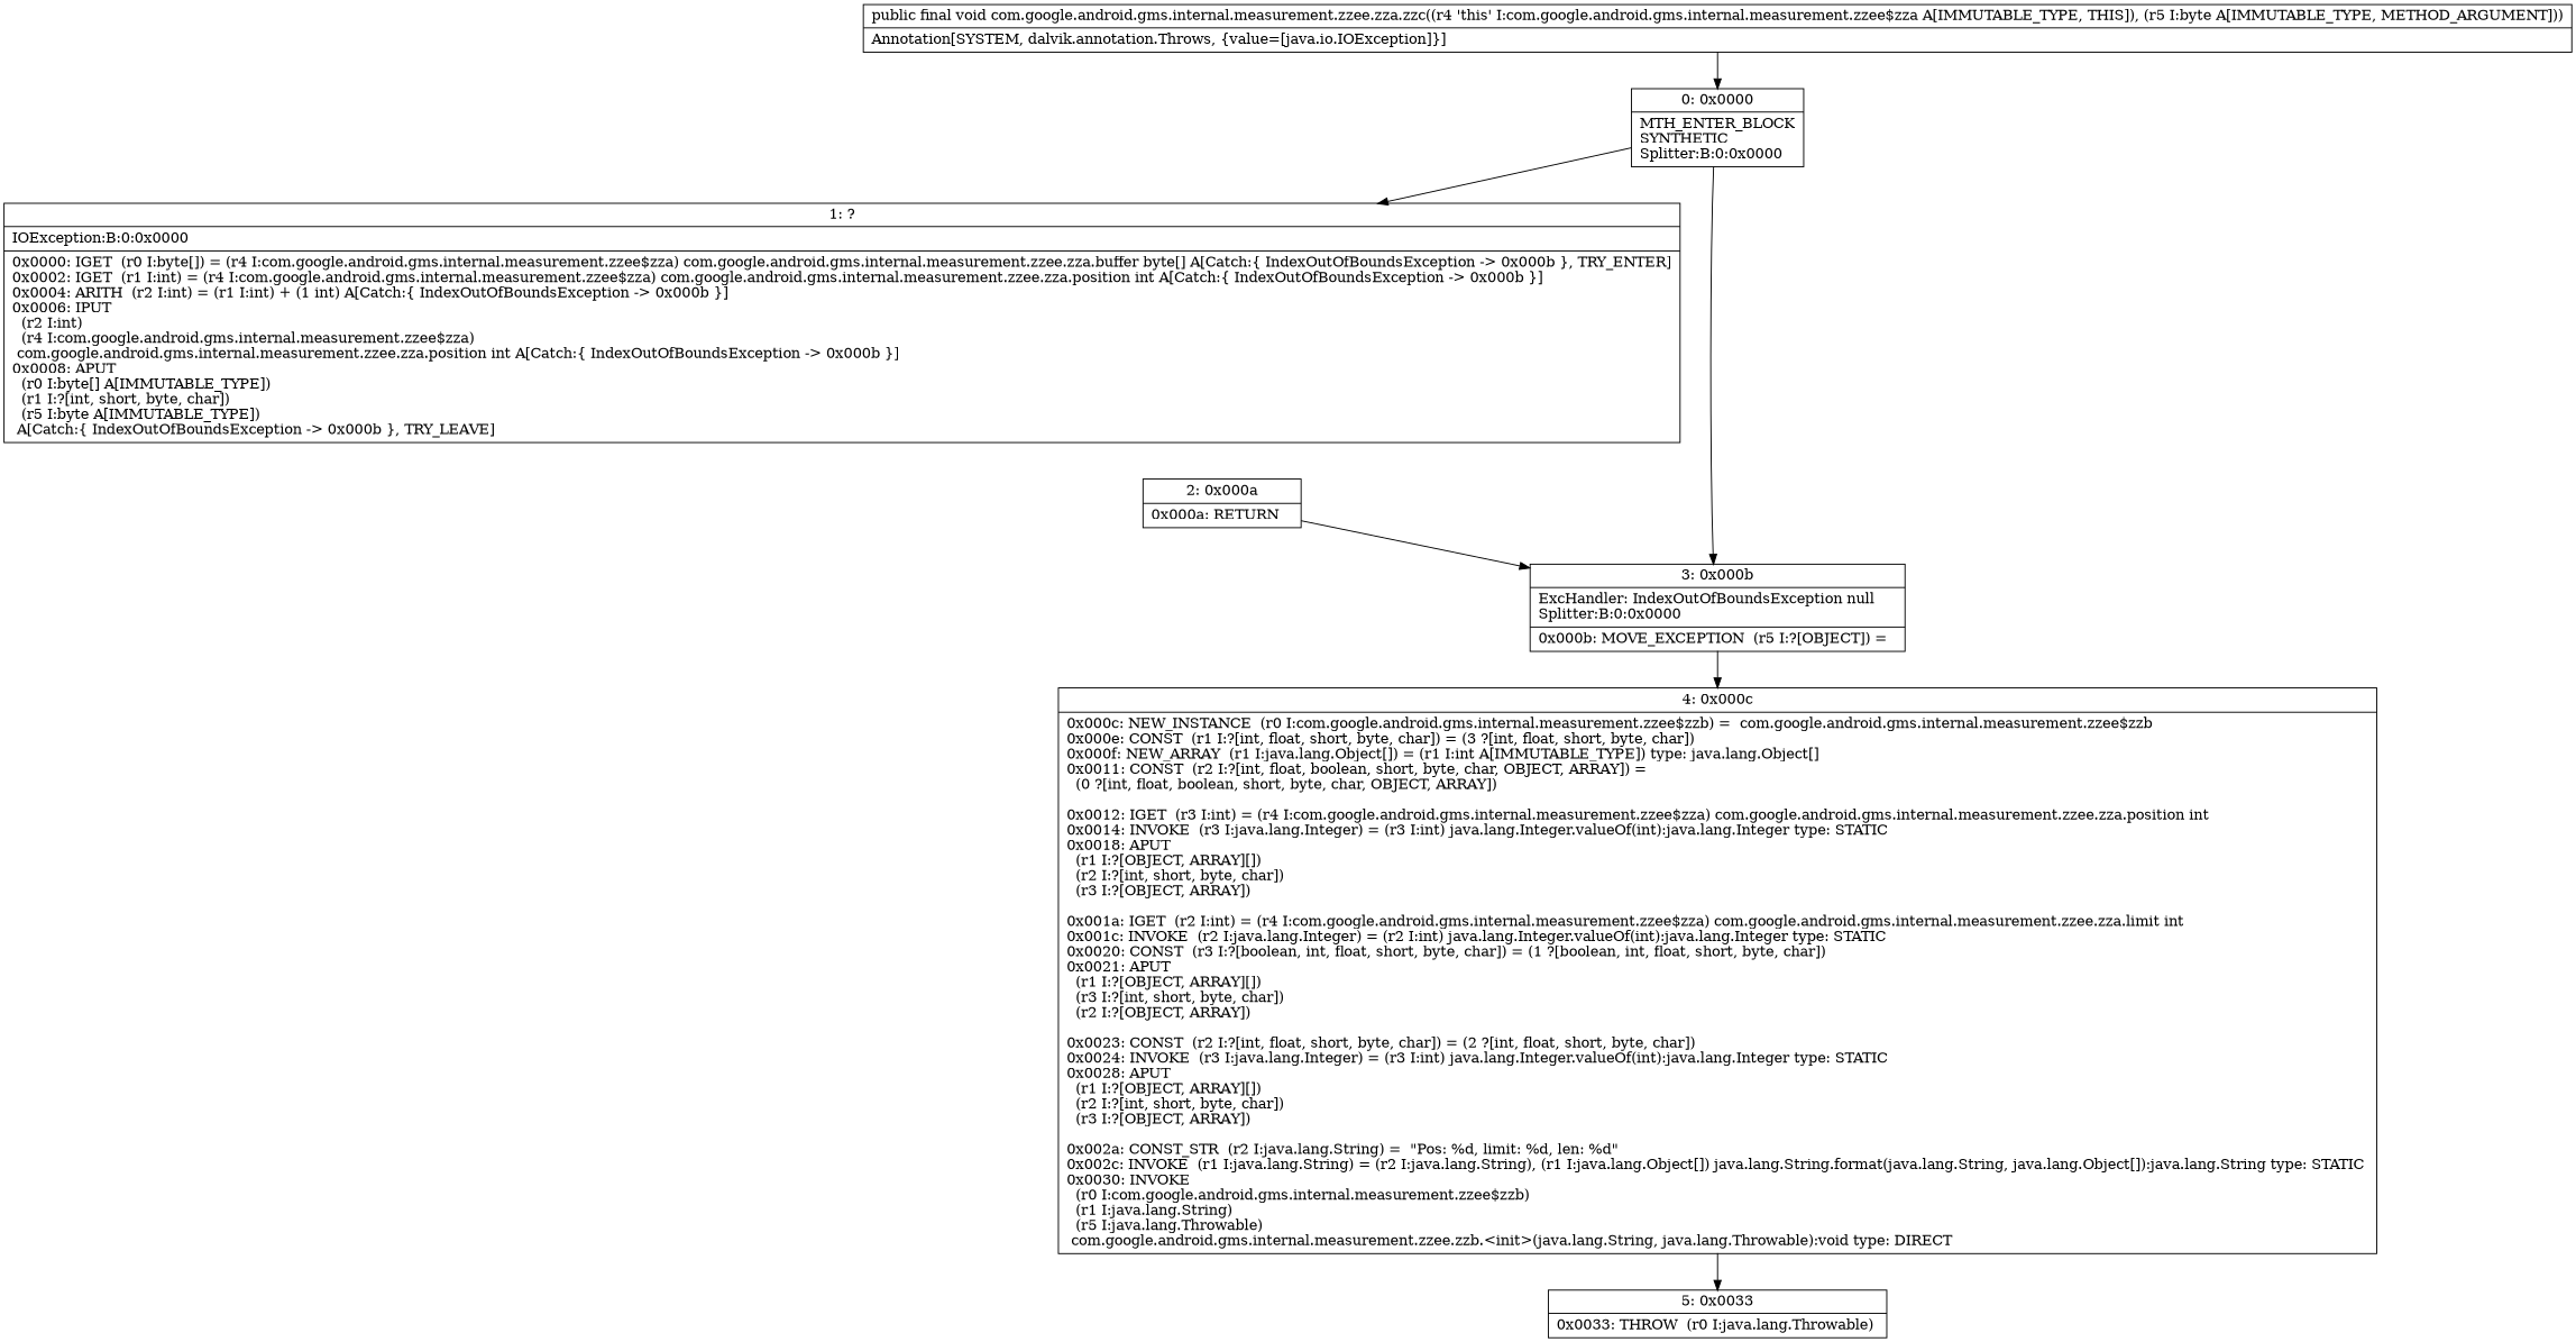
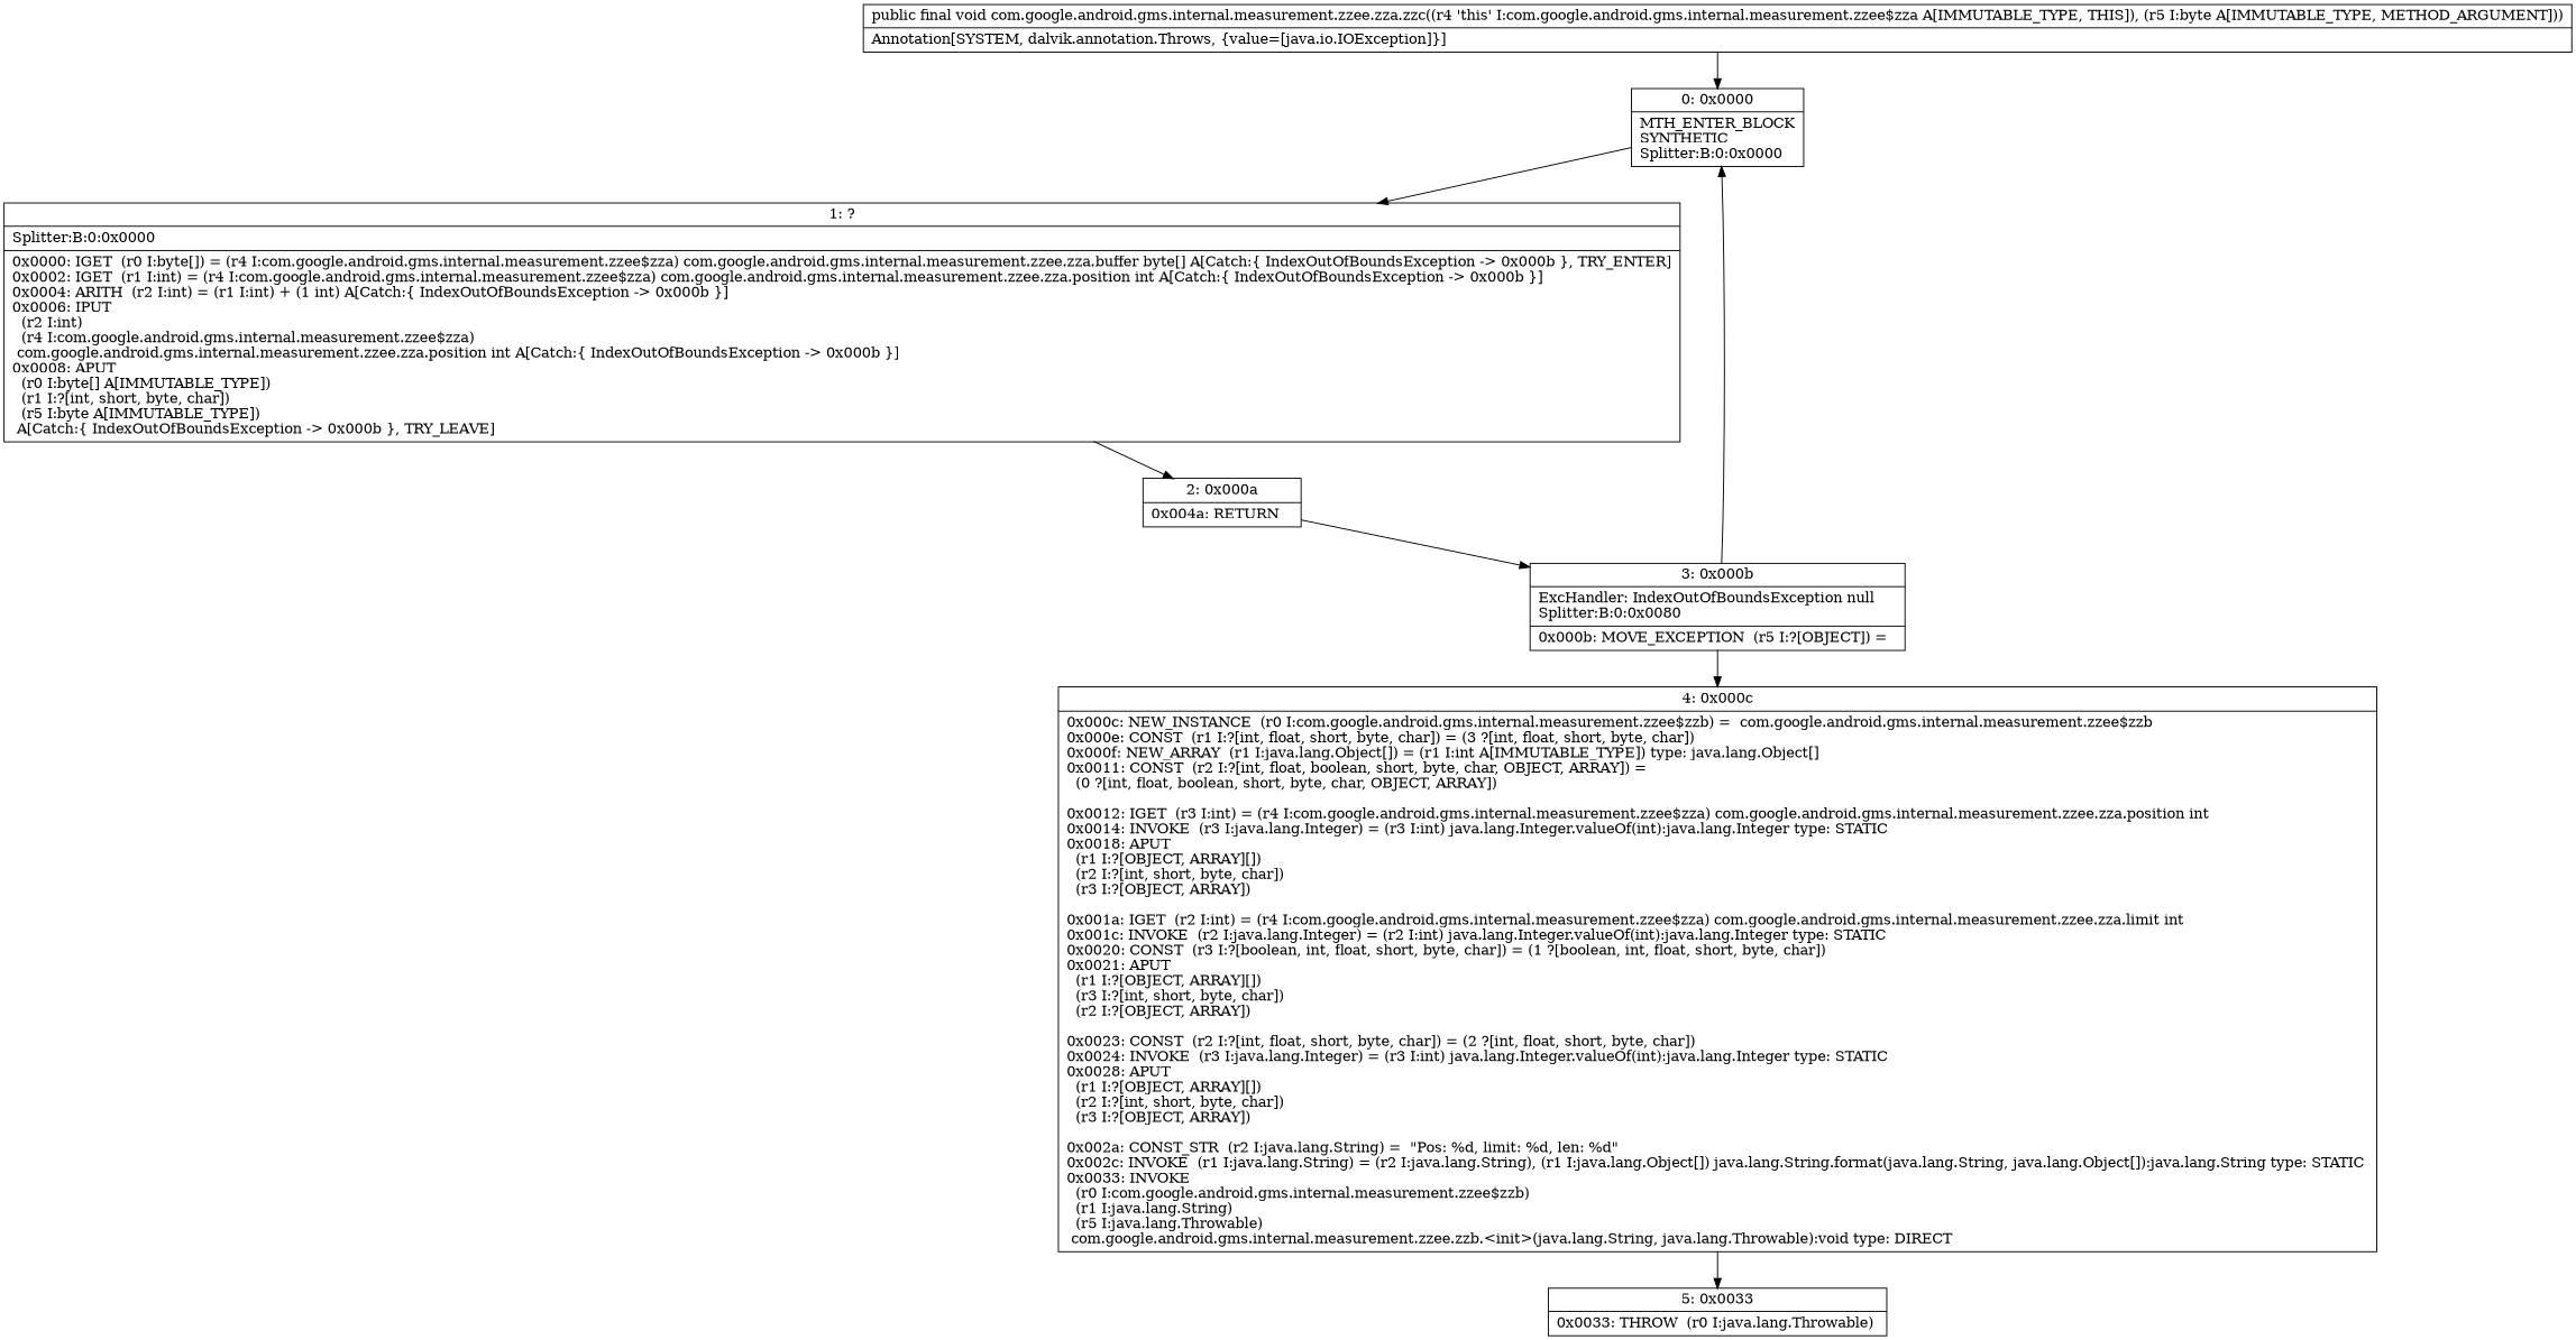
  digraph {
    node [shape=record]
    n1 [label="{0\:\ 0x0000|MTH_ENTER_BLOCK\lSYNTHETIC\lSplitter:B:0:0x0000\l}"]
-   n2 [label="{1\:\ ?|IOException:B:0:0x0000\l|0x0000: IGET  (r0 I:byte[]) = (r4 I:com.google.android.gms.internal.measurement.zzee$zza) com.google.android.gms.internal.measurement.zzee.zza.buffer byte[] A[Catch:\{ IndexOutOfBoundsException \-\> 0x000b \}, TRY_ENTER]\l0x0002: IGET  (r1 I:int) = (r4 I:com.google.android.gms.internal.measurement.zzee$zza) com.google.android.gms.internal.measurement.zzee.zza.position int A[Catch:\{ IndexOutOfBoundsException \-\> 0x000b \}]\l0x0004: ARITH  (r2 I:int) = (r1 I:int) + (1 int) A[Catch:\{ IndexOutOfBoundsException \-\> 0x000b \}]\l0x0006: IPUT  \l  (r2 I:int)\l  (r4 I:com.google.android.gms.internal.measurement.zzee$zza)\l com.google.android.gms.internal.measurement.zzee.zza.position int A[Catch:\{ IndexOutOfBoundsException \-\> 0x000b \}]\l0x0008: APUT  \l  (r0 I:byte[] A[IMMUTABLE_TYPE])\l  (r1 I:?[int, short, byte, char])\l  (r5 I:byte A[IMMUTABLE_TYPE])\l A[Catch:\{ IndexOutOfBoundsException \-\> 0x000b \}, TRY_LEAVE]\l}"]
-   n3 [label="{3\:\ 0x000b|ExcHandler: IndexOutOfBoundsException null\lSplitter:B:0:0x0000\l|0x000b: MOVE_EXCEPTION  (r5 I:?[OBJECT]) =  \l}"]
-   n4 [label="{2\:\ 0x000a|0x000a: RETURN   \l}"]
-   n5 [label="{4\:\ 0x000c|0x000c: NEW_INSTANCE  (r0 I:com.google.android.gms.internal.measurement.zzee$zzb) =  com.google.android.gms.internal.measurement.zzee$zzb \l0x000e: CONST  (r1 I:?[int, float, short, byte, char]) = (3 ?[int, float, short, byte, char]) \l0x000f: NEW_ARRAY  (r1 I:java.lang.Object[]) = (r1 I:int A[IMMUTABLE_TYPE]) type: java.lang.Object[] \l0x0011: CONST  (r2 I:?[int, float, boolean, short, byte, char, OBJECT, ARRAY]) = \l  (0 ?[int, float, boolean, short, byte, char, OBJECT, ARRAY])\l \l0x0012: IGET  (r3 I:int) = (r4 I:com.google.android.gms.internal.measurement.zzee$zza) com.google.android.gms.internal.measurement.zzee.zza.position int \l0x0014: INVOKE  (r3 I:java.lang.Integer) = (r3 I:int) java.lang.Integer.valueOf(int):java.lang.Integer type: STATIC \l0x0018: APUT  \l  (r1 I:?[OBJECT, ARRAY][])\l  (r2 I:?[int, short, byte, char])\l  (r3 I:?[OBJECT, ARRAY])\l \l0x001a: IGET  (r2 I:int) = (r4 I:com.google.android.gms.internal.measurement.zzee$zza) com.google.android.gms.internal.measurement.zzee.zza.limit int \l0x001c: INVOKE  (r2 I:java.lang.Integer) = (r2 I:int) java.lang.Integer.valueOf(int):java.lang.Integer type: STATIC \l0x0020: CONST  (r3 I:?[boolean, int, float, short, byte, char]) = (1 ?[boolean, int, float, short, byte, char]) \l0x0021: APUT  \l  (r1 I:?[OBJECT, ARRAY][])\l  (r3 I:?[int, short, byte, char])\l  (r2 I:?[OBJECT, ARRAY])\l \l0x0023: CONST  (r2 I:?[int, float, short, byte, char]) = (2 ?[int, float, short, byte, char]) \l0x0024: INVOKE  (r3 I:java.lang.Integer) = (r3 I:int) java.lang.Integer.valueOf(int):java.lang.Integer type: STATIC \l0x0028: APUT  \l  (r1 I:?[OBJECT, ARRAY][])\l  (r2 I:?[int, short, byte, char])\l  (r3 I:?[OBJECT, ARRAY])\l \l0x002a: CONST_STR  (r2 I:java.lang.String) =  \"Pos: %d, limit: %d, len: %d\" \l0x002c: INVOKE  (r1 I:java.lang.String) = (r2 I:java.lang.String), (r1 I:java.lang.Object[]) java.lang.String.format(java.lang.String, java.lang.Object[]):java.lang.String type: STATIC \l0x0030: INVOKE  \l  (r0 I:com.google.android.gms.internal.measurement.zzee$zzb)\l  (r1 I:java.lang.String)\l  (r5 I:java.lang.Throwable)\l com.google.android.gms.internal.measurement.zzee.zzb.\<init\>(java.lang.String, java.lang.Throwable):void type: DIRECT \l}"]
+   n2 [label="{1\:\ ?|Splitter:B:0:0x0000\l|0x0000: IGET  (r0 I:byte[]) = (r4 I:com.google.android.gms.internal.measurement.zzee$zza) com.google.android.gms.internal.measurement.zzee.zza.buffer byte[] A[Catch:\{ IndexOutOfBoundsException \-\> 0x000b \}, TRY_ENTER]\l0x0002: IGET  (r1 I:int) = (r4 I:com.google.android.gms.internal.measurement.zzee$zza) com.google.android.gms.internal.measurement.zzee.zza.position int A[Catch:\{ IndexOutOfBoundsException \-\> 0x000b \}]\l0x0004: ARITH  (r2 I:int) = (r1 I:int) + (1 int) A[Catch:\{ IndexOutOfBoundsException \-\> 0x000b \}]\l0x0006: IPUT  \l  (r2 I:int)\l  (r4 I:com.google.android.gms.internal.measurement.zzee$zza)\l com.google.android.gms.internal.measurement.zzee.zza.position int A[Catch:\{ IndexOutOfBoundsException \-\> 0x000b \}]\l0x0008: APUT  \l  (r0 I:byte[] A[IMMUTABLE_TYPE])\l  (r1 I:?[int, short, byte, char])\l  (r5 I:byte A[IMMUTABLE_TYPE])\l A[Catch:\{ IndexOutOfBoundsException \-\> 0x000b \}, TRY_LEAVE]\l}"]
+   n3 [label="{3\:\ 0x000b|ExcHandler: IndexOutOfBoundsException null\lSplitter:B:0:0x0080\l|0x000b: MOVE_EXCEPTION  (r5 I:?[OBJECT]) =  \l}"]
+   n4 [label="{2\:\ 0x000a|0x004a: RETURN   \l}"]
+   n5 [label="{4\:\ 0x000c|0x000c: NEW_INSTANCE  (r0 I:com.google.android.gms.internal.measurement.zzee$zzb) =  com.google.android.gms.internal.measurement.zzee$zzb \l0x000e: CONST  (r1 I:?[int, float, short, byte, char]) = (3 ?[int, float, short, byte, char]) \l0x000f: NEW_ARRAY  (r1 I:java.lang.Object[]) = (r1 I:int A[IMMUTABLE_TYPE]) type: java.lang.Object[] \l0x0011: CONST  (r2 I:?[int, float, boolean, short, byte, char, OBJECT, ARRAY]) = \l  (0 ?[int, float, boolean, short, byte, char, OBJECT, ARRAY])\l \l0x0012: IGET  (r3 I:int) = (r4 I:com.google.android.gms.internal.measurement.zzee$zza) com.google.android.gms.internal.measurement.zzee.zza.position int \l0x0014: INVOKE  (r3 I:java.lang.Integer) = (r3 I:int) java.lang.Integer.valueOf(int):java.lang.Integer type: STATIC \l0x0018: APUT  \l  (r1 I:?[OBJECT, ARRAY][])\l  (r2 I:?[int, short, byte, char])\l  (r3 I:?[OBJECT, ARRAY])\l \l0x001a: IGET  (r2 I:int) = (r4 I:com.google.android.gms.internal.measurement.zzee$zza) com.google.android.gms.internal.measurement.zzee.zza.limit int \l0x001c: INVOKE  (r2 I:java.lang.Integer) = (r2 I:int) java.lang.Integer.valueOf(int):java.lang.Integer type: STATIC \l0x0020: CONST  (r3 I:?[boolean, int, float, short, byte, char]) = (1 ?[boolean, int, float, short, byte, char]) \l0x0021: APUT  \l  (r1 I:?[OBJECT, ARRAY][])\l  (r3 I:?[int, short, byte, char])\l  (r2 I:?[OBJECT, ARRAY])\l \l0x0023: CONST  (r2 I:?[int, float, short, byte, char]) = (2 ?[int, float, short, byte, char]) \l0x0024: INVOKE  (r3 I:java.lang.Integer) = (r3 I:int) java.lang.Integer.valueOf(int):java.lang.Integer type: STATIC \l0x0028: APUT  \l  (r1 I:?[OBJECT, ARRAY][])\l  (r2 I:?[int, short, byte, char])\l  (r3 I:?[OBJECT, ARRAY])\l \l0x002a: CONST_STR  (r2 I:java.lang.String) =  \"Pos: %d, limit: %d, len: %d\" \l0x002c: INVOKE  (r1 I:java.lang.String) = (r2 I:java.lang.String), (r1 I:java.lang.Object[]) java.lang.String.format(java.lang.String, java.lang.Object[]):java.lang.String type: STATIC \l0x0033: INVOKE  \l  (r0 I:com.google.android.gms.internal.measurement.zzee$zzb)\l  (r1 I:java.lang.String)\l  (r5 I:java.lang.Throwable)\l com.google.android.gms.internal.measurement.zzee.zzb.\<init\>(java.lang.String, java.lang.Throwable):void type: DIRECT \l}"]
    n6 [label="{5\:\ 0x0033|0x0033: THROW  (r0 I:java.lang.Throwable) \l}"]
    n7 [label="{public final void com.google.android.gms.internal.measurement.zzee.zza.zzc((r4 'this' I:com.google.android.gms.internal.measurement.zzee$zza A[IMMUTABLE_TYPE, THIS]), (r5 I:byte A[IMMUTABLE_TYPE, METHOD_ARGUMENT]))  | Annotation[SYSTEM, dalvik.annotation.Throws, \{value=[java.io.IOException]\}]\l}"]
    n1 -> n2
-   n1 -> n3
+   n3 -> n1
+   n2 -> n4
    n3 -> n5
    n4 -> n3
    n5 -> n6
    n7 -> n1
  }
